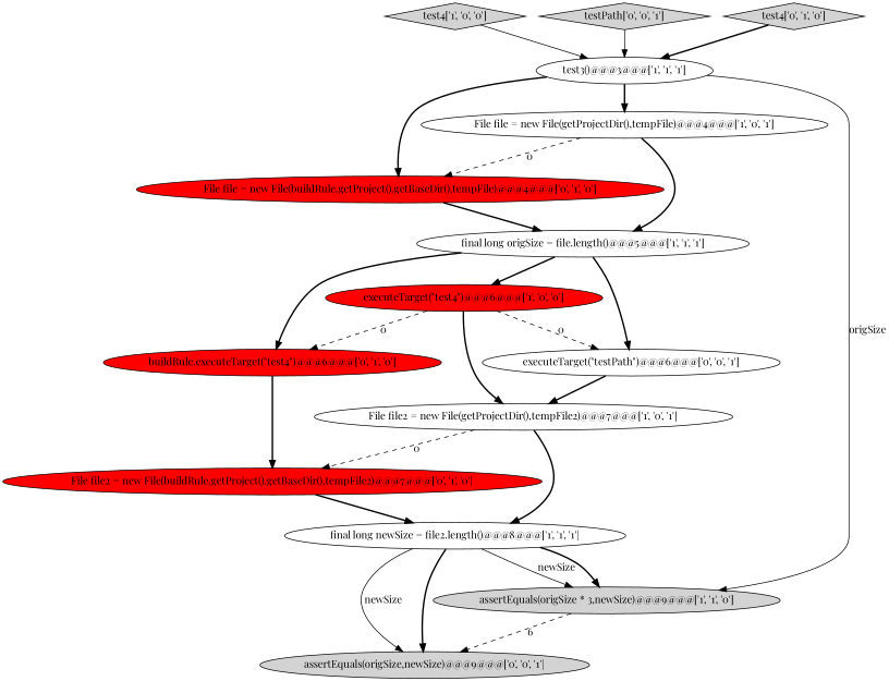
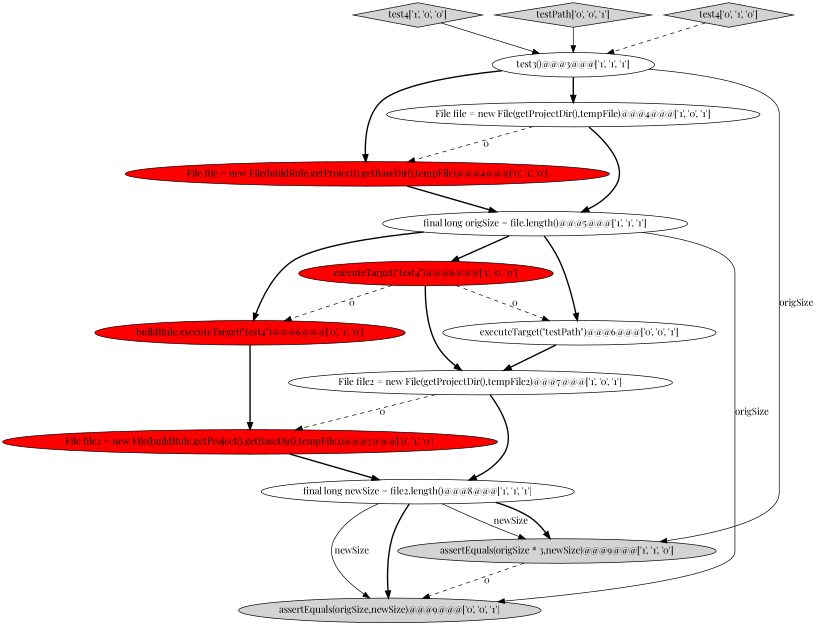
  digraph {
    fontname="Playfair Display"
    node [fillcolor=white fontname="Playfair Display" shape=ellipse style=filled]
    edge [fontname="Playfair Display" style=bold]
    n1 [label="test3()@@@3@@@['1', '1', '1']"]
    n2 [label="File file = new File(getProjectDir(),tempFile)@@@4@@@['1', '0', '1']"]
    n3 [fillcolor=red label="File file = new File(buildRule.getProject().getBaseDir(),tempFile)@@@4@@@['0', '1', '0']"]
    n4 [fillcolor=lightgray label="assertEquals(origSize * 3,newSize)@@@9@@@['1', '1', '0']"]
    n5 [label="final long origSize = file.length()@@@5@@@['1', '1', '1']"]
    n6 [label="final long newSize = file2.length()@@@8@@@['1', '1', '1']"]
    n7 [fillcolor=lightgray label="assertEquals(origSize,newSize)@@@9@@@['0', '0', '1']"]
    n8 [fillcolor=red label="buildRule.executeTarget(\"test4\")@@@6@@@['0', '1', '0']"]
    n9 [label="executeTarget(\"testPath\")@@@6@@@['0', '0', '1']"]
    n10 [fillcolor=red label="executeTarget(\"test4\")@@@6@@@['1', '0', '0']"]
    n11 [fillcolor=red label="File file2 = new File(buildRule.getProject().getBaseDir(),tempFile2)@@@7@@@['0', '1', '0']"]
    n12 [label="File file2 = new File(getProjectDir(),tempFile2)@@@7@@@['1', '0', '1']"]
    n13 [fillcolor=lightgray label="test4['1', '0', '0']" shape=diamond]
    n14 [fillcolor=lightgray label="testPath['0', '0', '1']" shape=diamond]
    n15 [fillcolor=lightgray label="test4['0', '1', '0']" shape=diamond]
    n1 -> n2
    n1 -> n3
    n1 -> n4 [label=origSize style=solid]
    n2 -> n3 [label=0 style=dashed]
    n2 -> n5
    n3 -> n5
-   n4 -> n7 [label=6 style=dashed]
+   n4 -> n7 [label=0 style=dashed]
+   n5 -> n7 [label=origSize style=solid]
    n5 -> n8
    n5 -> n9
    n5 -> n10
    n6 -> n4 [label=newSize style=solid]
    n6 -> n4
    n6 -> n7 [label=newSize style=solid]
    n6 -> n7
    n8 -> n11
    n9 -> n12
    n10 -> n8 [label=0 style=dashed]
    n10 -> n9 [label=0 style=dashed]
    n10 -> n12
    n11 -> n6
    n12 -> n6
    n12 -> n11 [label=0 style=dashed]
    n13 -> n1 [style=solid]
    n14 -> n1 [style=solid]
-   n15 -> n1
+   n15 -> n1 [style=dashed]
  }
